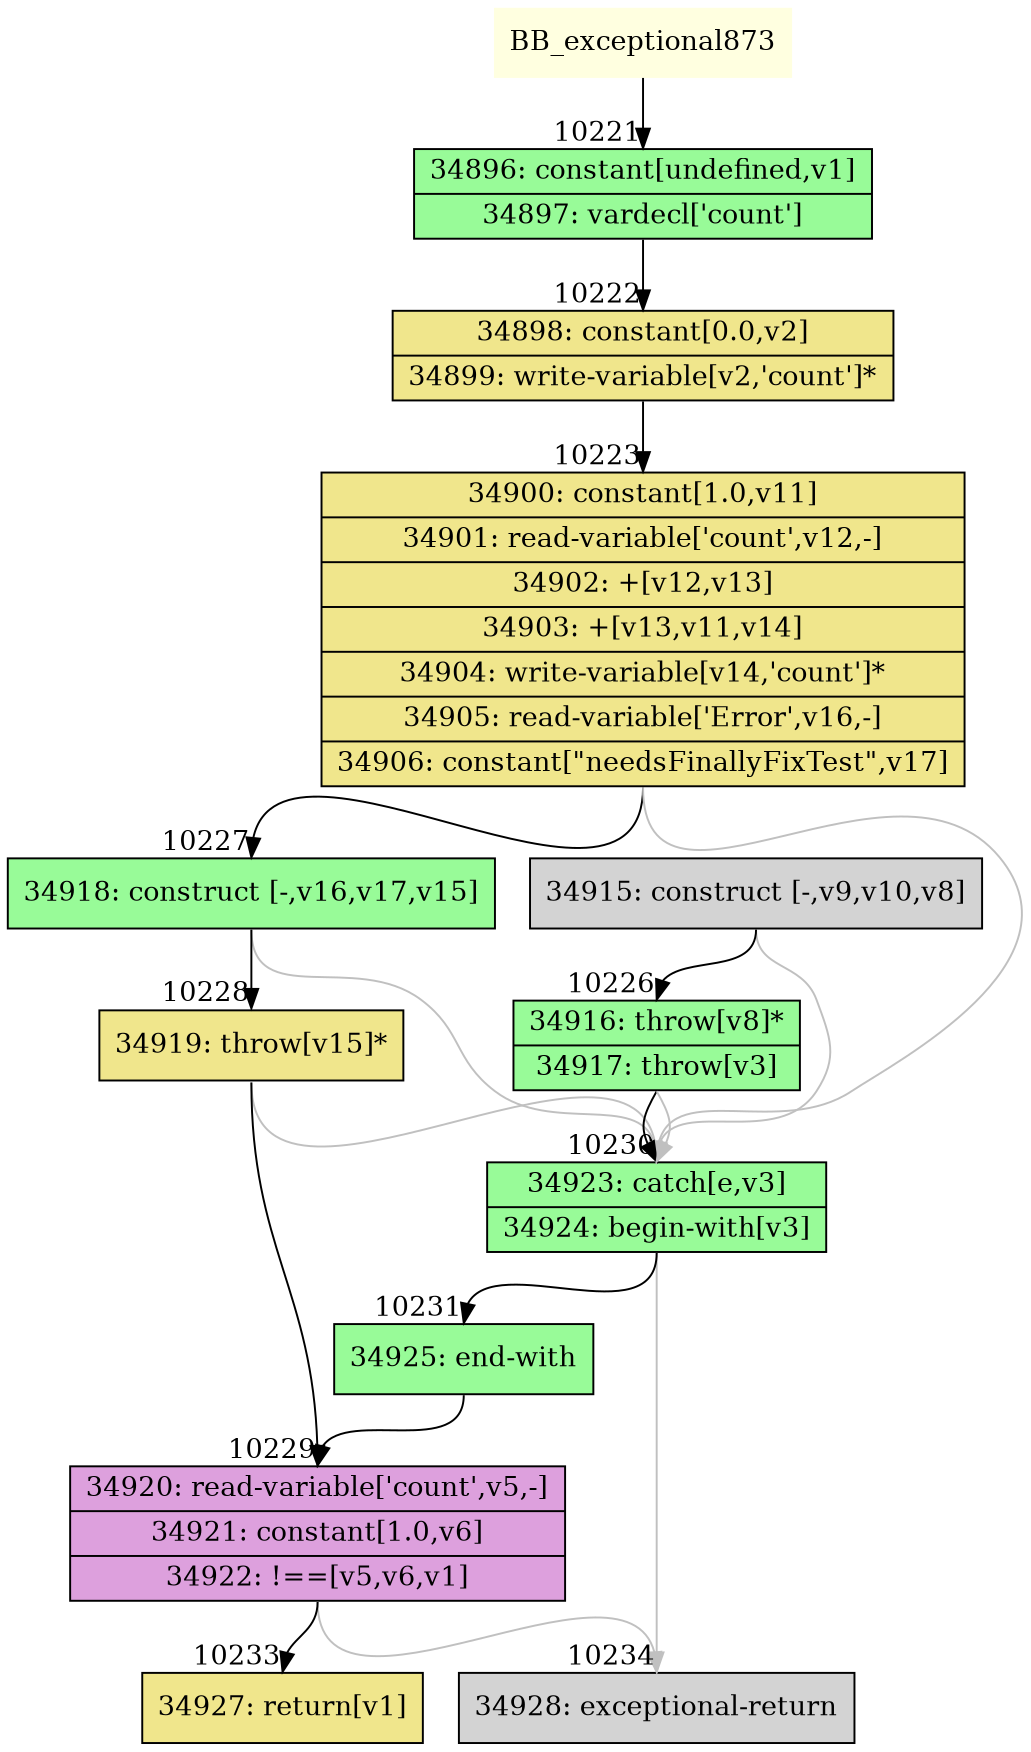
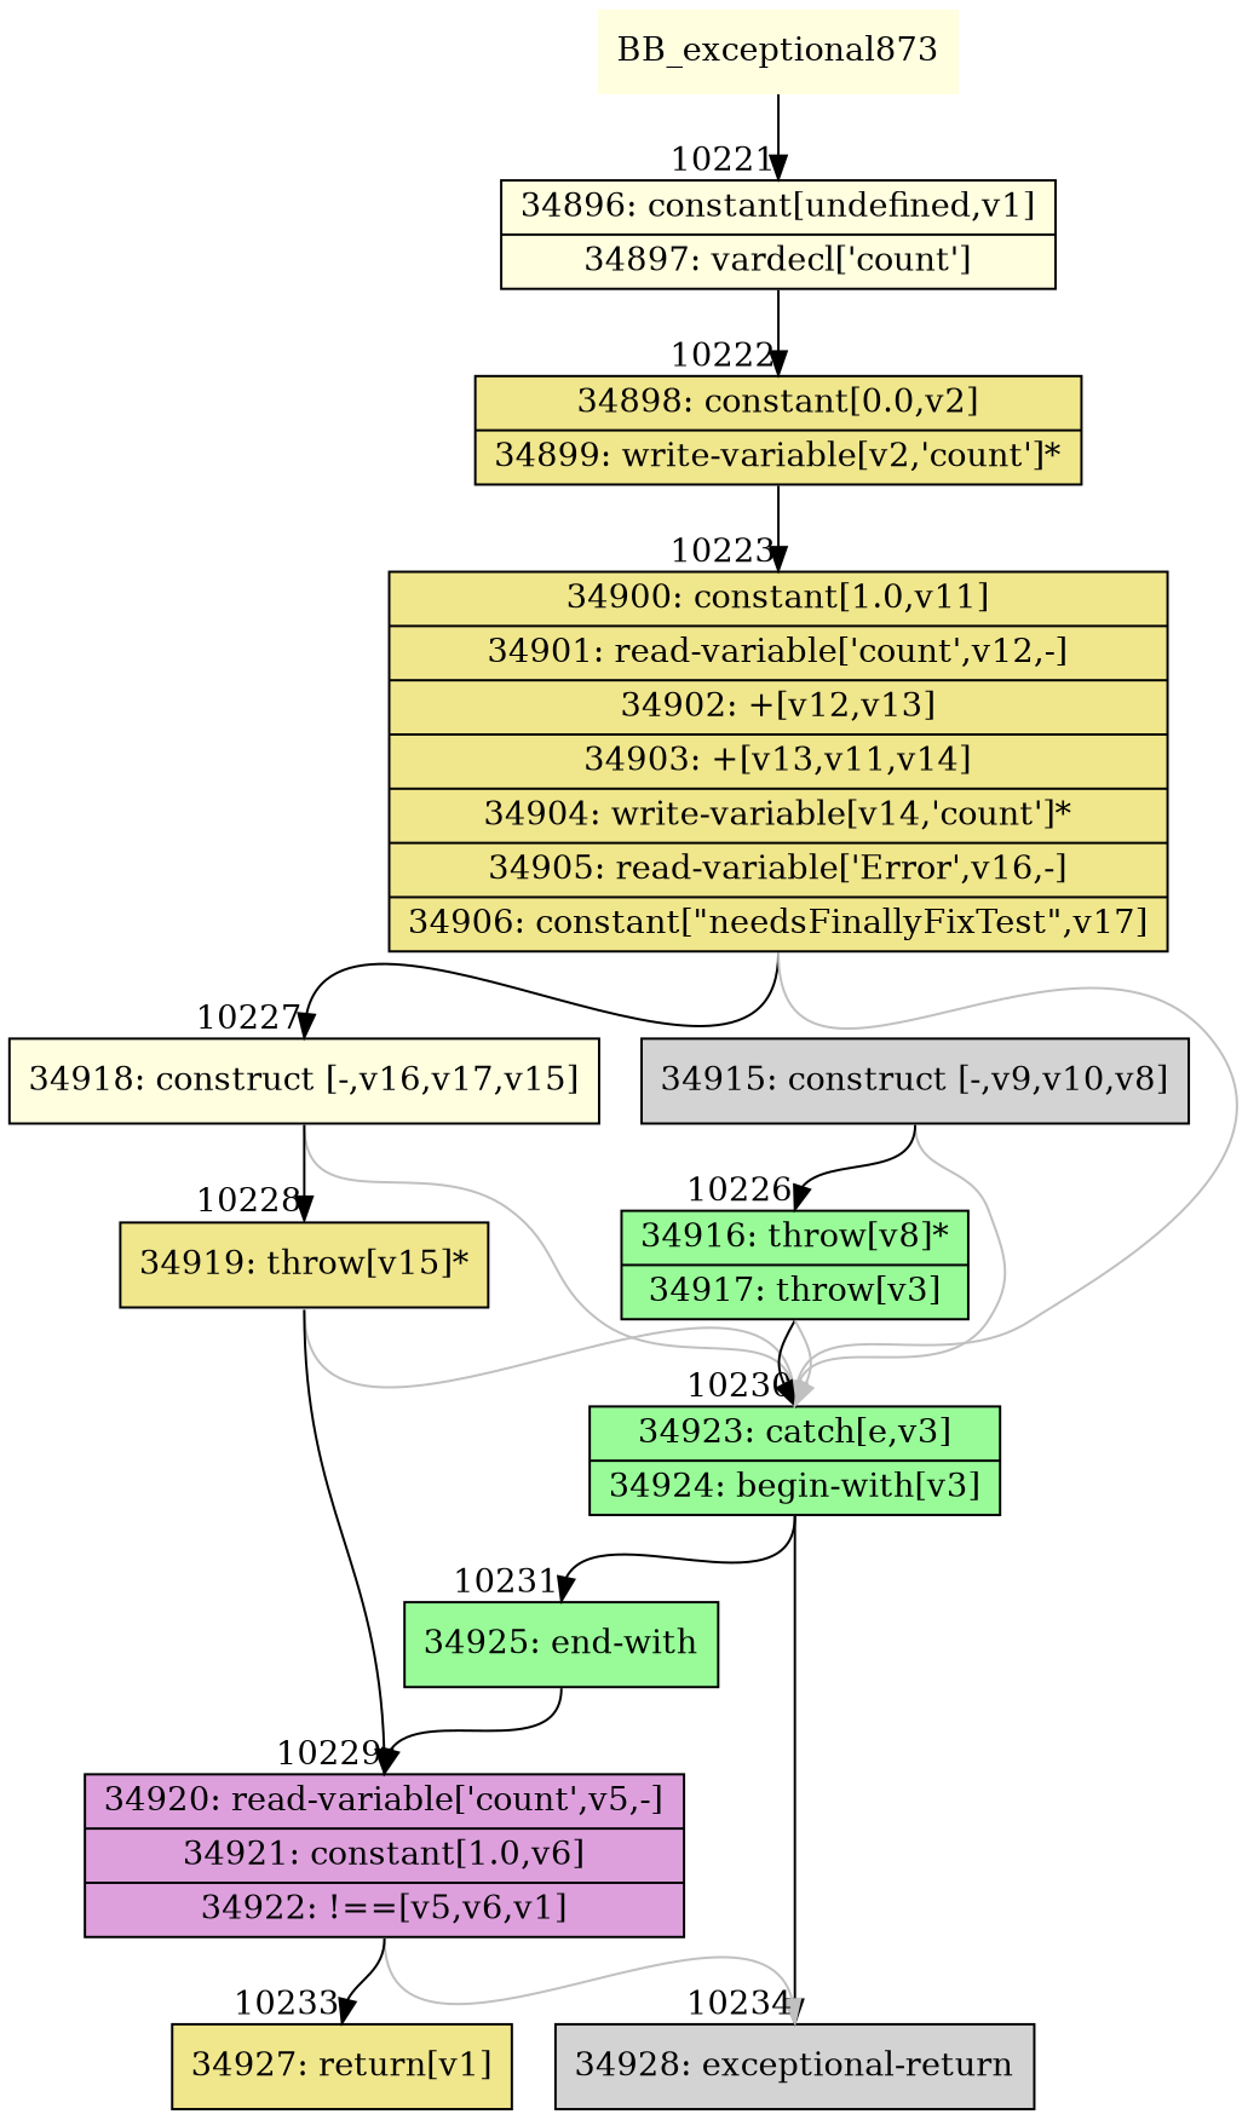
  digraph {
    rankdir=TD
    node [fillcolor=khaki shape=record style=filled]
    edge [headport=n tailport=s]
    n1 [fillcolor=lightyellow label=BB_exceptional873 shape=none]
-   n2 [fillcolor=palegreen label="{34896: constant[undefined,v1]|34897: vardecl['count']}"]
+   n2 [fillcolor=lightyellow label="{34896: constant[undefined,v1]|34897: vardecl['count']}"]
    n3 [label="{34898: constant[0.0,v2]|34899: write-variable[v2,'count']*}"]
    n4 [label="{34900: constant[1.0,v11]|34901: read-variable['count',v12,-]|34902: +[v12,v13]|34903: +[v13,v11,v14]|34904: write-variable[v14,'count']*|34905: read-variable['Error',v16,-]|34906: constant[\"needsFinallyFixTest\",v17]}"]
-   n5 [fillcolor=palegreen label="{34918: construct [-,v16,v17,v15]}"]
+   n5 [fillcolor=lightyellow label="{34918: construct [-,v16,v17,v15]}"]
    n6 [fillcolor=palegreen label="{34923: catch[e,v3]|34924: begin-with[v3]}"]
    n7 [label="{34919: throw[v15]*}"]
    n8 [fillcolor=lightgrey label="{34928: exceptional-return}"]
    n9 [fillcolor=palegreen label="{34925: end-with}"]
    n10 [fillcolor=plum label="{34920: read-variable['count',v5,-]|34921: constant[1.0,v6]|34922: !==[v5,v6,v1]}"]
    n11 [fillcolor=lightgrey label="{34915: construct [-,v9,v10,v8]}"]
    n12 [fillcolor=palegreen label="{34916: throw[v8]*|34917: throw[v3]}"]
    n13 [label="{34927: return[v1]}"]
    n1 -> n2 [headlabel="    10221"]
    n2 -> n3 [headlabel="      10222"]
    n3 -> n4 [headlabel="      10223"]
    n4 -> n5 [headlabel="      10227"]
    n4 -> n6 [color=gray headlabel="      10230"]
    n5 -> n6 [color=gray]
    n5 -> n7 [headlabel="      10228"]
-   n6 -> n8 [color=gray]
+   n6 -> n8 [color=black]
    n6 -> n9 [headlabel="      10231"]
    n7 -> n6 [color=gray]
    n7 -> n10 [headlabel="      10229"]
    n9 -> n10
    n10 -> n8 [color=gray headlabel="      10234"]
    n10 -> n13 [headlabel="      10233"]
    n11 -> n6 [color=gray]
    n11 -> n12 [headlabel="      10226"]
    n12 -> n6
    n12 -> n6 [color=gray]
  }
